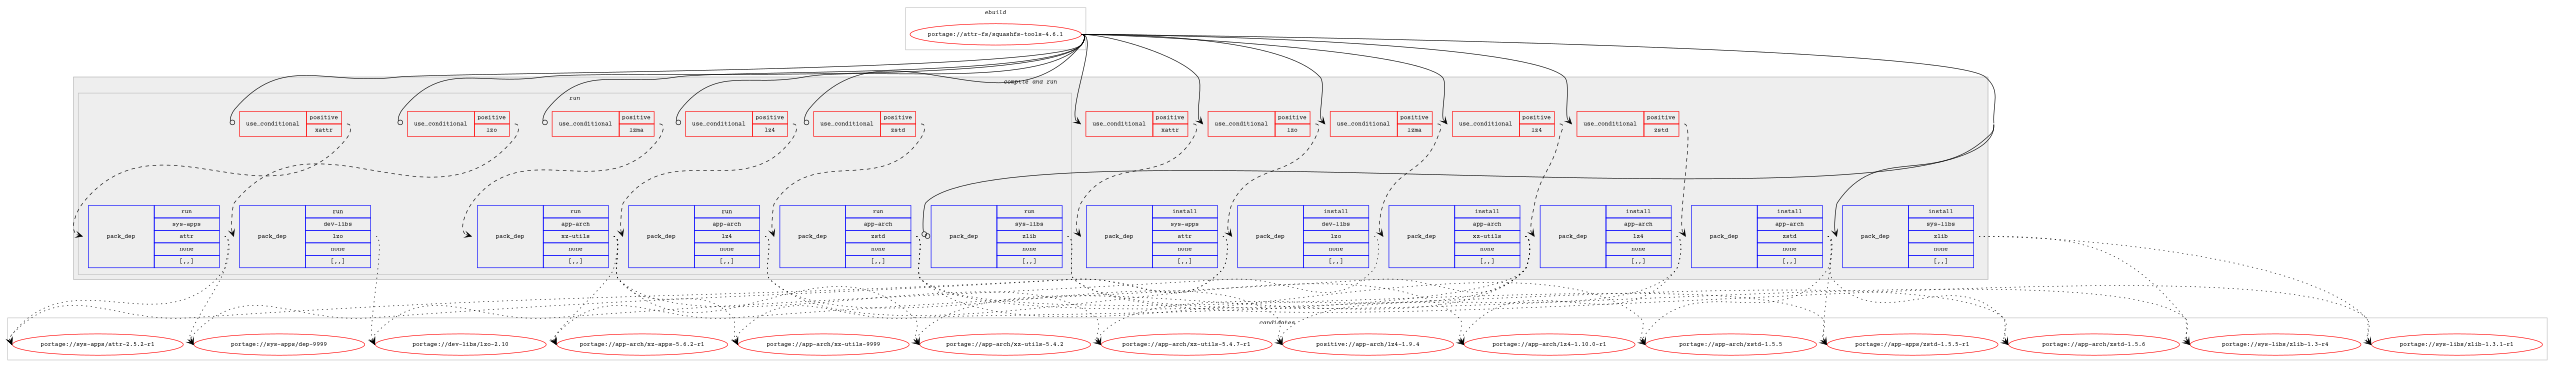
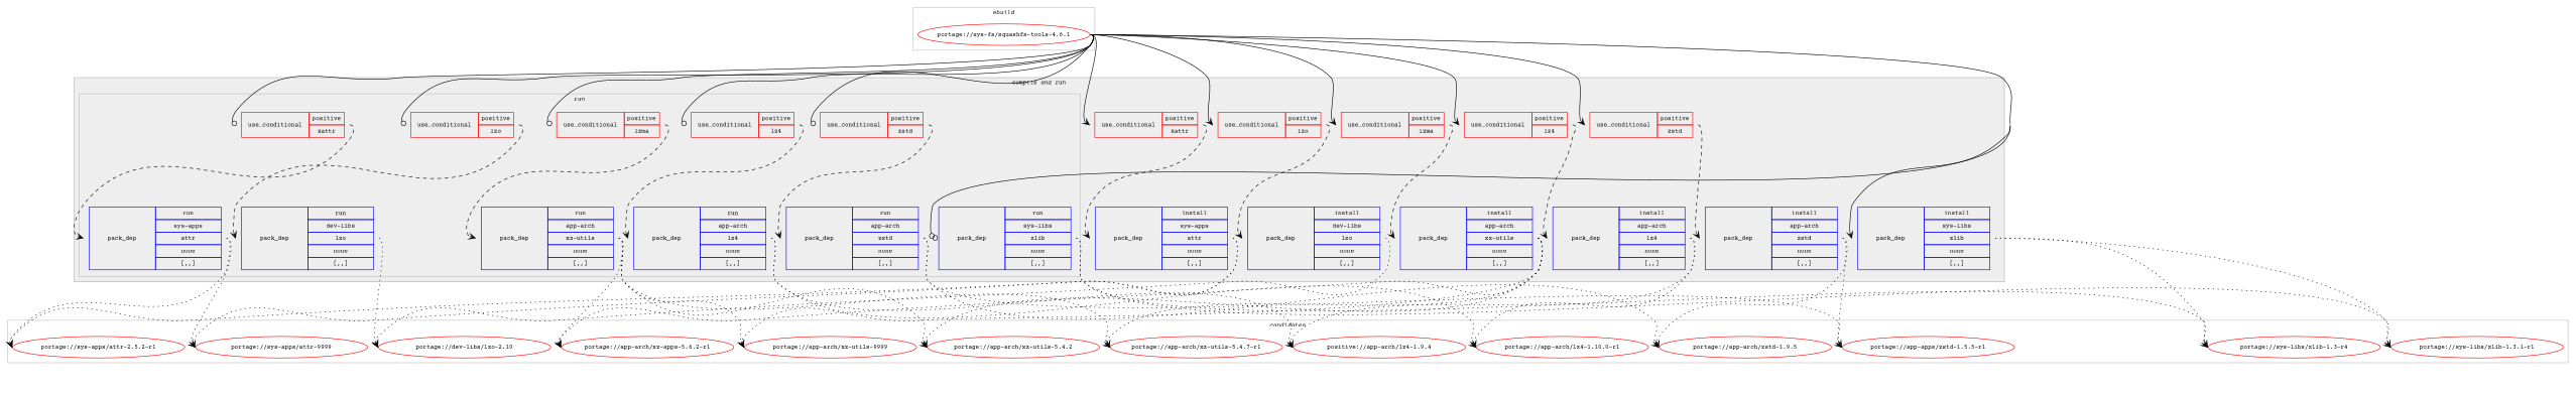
  digraph {
    compound=true
    concentrate=true
    fontname="Courier Prime"
    fontsize=10
    newrank=true
    rankdir=TB
    ranksep=1.5
    node [color=red fontname="Courier Prime" fontsize=10 shape=none]
    edge [arrowhead=vee fontname="Courier Prime" headport=w style=dotted tailport=e weight=100]
-   n1 [label="portage://attr-fs/squashfs-tools-4.6.1" width=4 shape=""]
+   n1 [label="portage://sys-fs/squashfs-tools-4.6.1" width=4 shape=""]
    n2 [color=blue label=<<TABLE BORDER="0" CELLBORDER="1" CELLSPACING="0" CELLPADDING="4" WIDTH="220"><TR><TD ROWSPAN="6" CELLPADDING="30">pack_dep</TD></TR><TR><TD WIDTH="110">install</TD></TR><TR><TD>app-arch</TD></TR><TR><TD>lz4</TD></TR><TR><TD>none</TD></TR><TR><TD>[,,]</TD></TR></TABLE>>]
    n3 [label=<<TABLE BORDER="0" CELLBORDER="1" CELLSPACING="0" CELLPADDING="4"><TR><TD ROWSPAN="3" CELLPADDING="10">use_conditional</TD></TR><TR><TD>positive</TD></TR><TR><TD>lz4</TD></TR></TABLE>>]
    n4 [color=blue label=<<TABLE BORDER="0" CELLBORDER="1" CELLSPACING="0" CELLPADDING="4" WIDTH="220"><TR><TD ROWSPAN="6" CELLPADDING="30">pack_dep</TD></TR><TR><TD WIDTH="110">install</TD></TR><TR><TD>app-arch</TD></TR><TR><TD>xz-utils</TD></TR><TR><TD>none</TD></TR><TR><TD>[,,]</TD></TR></TABLE>>]
    n5 [label=<<TABLE BORDER="0" CELLBORDER="1" CELLSPACING="0" CELLPADDING="4"><TR><TD ROWSPAN="3" CELLPADDING="10">use_conditional</TD></TR><TR><TD>positive</TD></TR><TR><TD>lzma</TD></TR></TABLE>>]
    n6 [color=blue label=<<TABLE BORDER="0" CELLBORDER="1" CELLSPACING="0" CELLPADDING="4" WIDTH="220"><TR><TD ROWSPAN="6" CELLPADDING="30">pack_dep</TD></TR><TR><TD WIDTH="110">install</TD></TR><TR><TD>dev-libs</TD></TR><TR><TD>lzo</TD></TR><TR><TD>none</TD></TR><TR><TD>[,,]</TD></TR></TABLE>>]
    n7 [label=<<TABLE BORDER="0" CELLBORDER="1" CELLSPACING="0" CELLPADDING="4"><TR><TD ROWSPAN="3" CELLPADDING="10">use_conditional</TD></TR><TR><TD>positive</TD></TR><TR><TD>lzo</TD></TR></TABLE>>]
    n8 [color=blue label=<<TABLE BORDER="0" CELLBORDER="1" CELLSPACING="0" CELLPADDING="4" WIDTH="220"><TR><TD ROWSPAN="6" CELLPADDING="30">pack_dep</TD></TR><TR><TD WIDTH="110">install</TD></TR><TR><TD>sys-apps</TD></TR><TR><TD>attr</TD></TR><TR><TD>none</TD></TR><TR><TD>[,,]</TD></TR></TABLE>>]
    n9 [label=<<TABLE BORDER="0" CELLBORDER="1" CELLSPACING="0" CELLPADDING="4"><TR><TD ROWSPAN="3" CELLPADDING="10">use_conditional</TD></TR><TR><TD>positive</TD></TR><TR><TD>xattr</TD></TR></TABLE>>]
    n10 [color=blue label=<<TABLE BORDER="0" CELLBORDER="1" CELLSPACING="0" CELLPADDING="4" WIDTH="220"><TR><TD ROWSPAN="6" CELLPADDING="30">pack_dep</TD></TR><TR><TD WIDTH="110">install</TD></TR><TR><TD>app-arch</TD></TR><TR><TD>zstd</TD></TR><TR><TD>none</TD></TR><TR><TD>[,,]</TD></TR></TABLE>>]
    n11 [label=<<TABLE BORDER="0" CELLBORDER="1" CELLSPACING="0" CELLPADDING="4"><TR><TD ROWSPAN="3" CELLPADDING="10">use_conditional</TD></TR><TR><TD>positive</TD></TR><TR><TD>zstd</TD></TR></TABLE>>]
    n12 [color=blue label=<<TABLE BORDER="0" CELLBORDER="1" CELLSPACING="0" CELLPADDING="4" WIDTH="220"><TR><TD ROWSPAN="6" CELLPADDING="30">pack_dep</TD></TR><TR><TD WIDTH="110">install</TD></TR><TR><TD>sys-libs</TD></TR><TR><TD>zlib</TD></TR><TR><TD>none</TD></TR><TR><TD>[,,]</TD></TR></TABLE>>]
    n13 [color=blue label=<<TABLE BORDER="0" CELLBORDER="1" CELLSPACING="0" CELLPADDING="4" WIDTH="220"><TR><TD ROWSPAN="6" CELLPADDING="30">pack_dep</TD></TR><TR><TD WIDTH="110">run</TD></TR><TR><TD>app-arch</TD></TR><TR><TD>lz4</TD></TR><TR><TD>none</TD></TR><TR><TD>[,,]</TD></TR></TABLE>>]
    n14 [label=<<TABLE BORDER="0" CELLBORDER="1" CELLSPACING="0" CELLPADDING="4"><TR><TD ROWSPAN="3" CELLPADDING="10">use_conditional</TD></TR><TR><TD>positive</TD></TR><TR><TD>lz4</TD></TR></TABLE>>]
    n15 [color=blue label=<<TABLE BORDER="0" CELLBORDER="1" CELLSPACING="0" CELLPADDING="4" WIDTH="220"><TR><TD ROWSPAN="6" CELLPADDING="30">pack_dep</TD></TR><TR><TD WIDTH="110">run</TD></TR><TR><TD>app-arch</TD></TR><TR><TD>xz-utils</TD></TR><TR><TD>none</TD></TR><TR><TD>[,,]</TD></TR></TABLE>>]
    n16 [label=<<TABLE BORDER="0" CELLBORDER="1" CELLSPACING="0" CELLPADDING="4"><TR><TD ROWSPAN="3" CELLPADDING="10">use_conditional</TD></TR><TR><TD>positive</TD></TR><TR><TD>lzma</TD></TR></TABLE>>]
    n17 [color=blue label=<<TABLE BORDER="0" CELLBORDER="1" CELLSPACING="0" CELLPADDING="4" WIDTH="220"><TR><TD ROWSPAN="6" CELLPADDING="30">pack_dep</TD></TR><TR><TD WIDTH="110">run</TD></TR><TR><TD>dev-libs</TD></TR><TR><TD>lzo</TD></TR><TR><TD>none</TD></TR><TR><TD>[,,]</TD></TR></TABLE>>]
    n18 [label=<<TABLE BORDER="0" CELLBORDER="1" CELLSPACING="0" CELLPADDING="4"><TR><TD ROWSPAN="3" CELLPADDING="10">use_conditional</TD></TR><TR><TD>positive</TD></TR><TR><TD>lzo</TD></TR></TABLE>>]
    n19 [color=blue label=<<TABLE BORDER="0" CELLBORDER="1" CELLSPACING="0" CELLPADDING="4" WIDTH="220"><TR><TD ROWSPAN="6" CELLPADDING="30">pack_dep</TD></TR><TR><TD WIDTH="110">run</TD></TR><TR><TD>sys-apps</TD></TR><TR><TD>attr</TD></TR><TR><TD>none</TD></TR><TR><TD>[,,]</TD></TR></TABLE>>]
    n20 [label=<<TABLE BORDER="0" CELLBORDER="1" CELLSPACING="0" CELLPADDING="4"><TR><TD ROWSPAN="3" CELLPADDING="10">use_conditional</TD></TR><TR><TD>positive</TD></TR><TR><TD>xattr</TD></TR></TABLE>>]
    n21 [color=blue label=<<TABLE BORDER="0" CELLBORDER="1" CELLSPACING="0" CELLPADDING="4" WIDTH="220"><TR><TD ROWSPAN="6" CELLPADDING="30">pack_dep</TD></TR><TR><TD WIDTH="110">run</TD></TR><TR><TD>app-arch</TD></TR><TR><TD>zstd</TD></TR><TR><TD>none</TD></TR><TR><TD>[,,]</TD></TR></TABLE>>]
    n22 [label=<<TABLE BORDER="0" CELLBORDER="1" CELLSPACING="0" CELLPADDING="4"><TR><TD ROWSPAN="3" CELLPADDING="10">use_conditional</TD></TR><TR><TD>positive</TD></TR><TR><TD>zstd</TD></TR></TABLE>>]
    n23 [color=blue label=<<TABLE BORDER="0" CELLBORDER="1" CELLSPACING="0" CELLPADDING="4" WIDTH="220"><TR><TD ROWSPAN="6" CELLPADDING="30">pack_dep</TD></TR><TR><TD WIDTH="110">run</TD></TR><TR><TD>sys-libs</TD></TR><TR><TD>zlib</TD></TR><TR><TD>none</TD></TR><TR><TD>[,,]</TD></TR></TABLE>>]
    n24 [label="portage://app-arch/lz4-1.10.0-r1" width=4 shape=""]
    n25 [label="positive://app-arch/lz4-1.9.4" width=4 shape=""]
    n26 [label="portage://sys-libs/zlib-1.3.1-r1" width=4 shape=""]
    n27 [label="portage://sys-libs/zlib-1.3-r4" width=4 shape=""]
    n28 [label="portage://app-arch/xz-utils-9999" width=4 shape=""]
    n29 [label="portage://app-arch/xz-apps-5.6.2-r1" width=4 shape=""]
    n30 [label="portage://app-arch/xz-utils-5.4.7-r1" width=4 shape=""]
    n31 [label="portage://app-arch/xz-utils-5.4.2" width=4 shape=""]
    n32 [label="portage://dev-libs/lzo-2.10" width=4 shape=""]
-   n33 [label="portage://sys-apps/dep-9999" width=4 shape=""]
+   n33 [label="portage://sys-apps/attr-9999" width=4 shape=""]
    n34 [label="portage://sys-apps/attr-2.5.2-r1" width=4 shape=""]
-   n35 [label="portage://app-arch/zstd-1.5.6" width=4 shape=""]
    n36 [label="portage://app-apps/zstd-1.5.5-r1" width=4 shape=""]
-   n37 [label="portage://app-arch/zstd-1.5.5" width=4 shape=""]
+   n37 [label="portage://app-arch/zstd-1.9.5" width=4 shape=""]
    subgraph cluster_1 {
      color=gray
      label=<<i>ebuild</i>>
      n1
    }
    subgraph cluster_2 {
      color=gray
      label=<<i>dependencies</i>>
      subgraph cluster_3 {
        color=gray
        fillcolor="#eeeeee"
        label=<<i>compile</i>>
        style=filled
        subgraph sub_4 {
          color=gray
          fillcolor="#eeeeee"
          label=<<i>compile</i>>
          style=filled
          n3
          subgraph sub_5 {
            color=gray
            fillcolor="#eeeeee"
            label=<<i>compile</i>>
            style=filled
            n2
          }
        }
        subgraph sub_6 {
          color=gray
          fillcolor="#eeeeee"
          label=<<i>compile</i>>
          style=filled
          n5
          subgraph sub_7 {
            color=gray
            fillcolor="#eeeeee"
            label=<<i>compile</i>>
            style=filled
            n4
          }
        }
        subgraph sub_8 {
          color=gray
          fillcolor="#eeeeee"
          label=<<i>compile</i>>
          style=filled
          n7
          subgraph sub_9 {
            color=gray
            fillcolor="#eeeeee"
            label=<<i>compile</i>>
            style=filled
            n6
          }
        }
        subgraph sub_10 {
          color=gray
          fillcolor="#eeeeee"
          label=<<i>compile</i>>
          style=filled
          n9
          subgraph sub_11 {
            color=gray
            fillcolor="#eeeeee"
            label=<<i>compile</i>>
            style=filled
            n8
          }
        }
        subgraph sub_12 {
          color=gray
          fillcolor="#eeeeee"
          label=<<i>compile</i>>
          style=filled
          n11
          subgraph sub_13 {
            color=gray
            fillcolor="#eeeeee"
            label=<<i>compile</i>>
            style=filled
            n10
          }
        }
        subgraph sub_14 {
          color=gray
          fillcolor="#eeeeee"
          label=<<i>compile</i>>
          style=filled
          n12
        }
      }
      subgraph cluster_15 {
        color=gray
        fillcolor="#eeeeee"
        label=<<i>compile and run</i>>
        style=filled
      }
      subgraph cluster_16 {
        color=gray
        fillcolor="#eeeeee"
        label=<<i>run</i>>
        style=filled
        subgraph sub_17 {
          color=gray
          fillcolor="#eeeeee"
          label=<<i>run</i>>
          style=filled
          n14
          subgraph sub_18 {
            color=gray
            fillcolor="#eeeeee"
            label=<<i>run</i>>
            style=filled
            n13
          }
        }
        subgraph sub_19 {
          color=gray
          fillcolor="#eeeeee"
          label=<<i>run</i>>
          style=filled
          n16
          subgraph sub_20 {
            color=gray
            fillcolor="#eeeeee"
            label=<<i>run</i>>
            style=filled
            n15
          }
        }
        subgraph sub_21 {
          color=gray
          fillcolor="#eeeeee"
          label=<<i>run</i>>
          style=filled
          n18
          subgraph sub_22 {
            color=gray
            fillcolor="#eeeeee"
            label=<<i>run</i>>
            style=filled
            n17
          }
        }
        subgraph sub_23 {
          color=gray
          fillcolor="#eeeeee"
          label=<<i>run</i>>
          style=filled
          n20
          subgraph sub_24 {
            color=gray
            fillcolor="#eeeeee"
            label=<<i>run</i>>
            style=filled
            n19
          }
        }
        subgraph sub_25 {
          color=gray
          fillcolor="#eeeeee"
          label=<<i>run</i>>
          style=filled
          n22
          subgraph sub_26 {
            color=gray
            fillcolor="#eeeeee"
            label=<<i>run</i>>
            style=filled
            n21
          }
        }
        subgraph sub_27 {
          color=gray
          fillcolor="#eeeeee"
          label=<<i>run</i>>
          style=filled
          n23
        }
      }
    }
    subgraph cluster_28 {
      color=gray
      label=<<i>candidates</i>>
      rank=same
      subgraph sub_29 {
        color=black
        label=<<i>candidates</i>>
        nodesep=1
        rank=same
        n26
        n27
      }
      subgraph sub_30 {
        color=black
        label=<<i>candidates</i>>
        nodesep=1
        rank=same
        n24
        n25
      }
      subgraph sub_31 {
        color=black
        label=<<i>candidates</i>>
        nodesep=1
        rank=same
        n26
        n27
      }
      subgraph sub_32 {
        color=black
        label=<<i>candidates</i>>
        nodesep=1
        rank=same
        n28
        n29
        n30
        n31
      }
      subgraph sub_33 {
        color=black
        label=<<i>candidates</i>>
        nodesep=1
        rank=same
        n32
      }
      subgraph sub_34 {
        color=black
        label=<<i>candidates</i>>
        nodesep=1
        rank=same
        n33
        n34
      }
      subgraph sub_35 {
        color=black
        label=<<i>candidates</i>>
        nodesep=1
        rank=same
-       n35
        n36
        n37
      }
      subgraph sub_36 {
        color=black
        label=<<i>candidates</i>>
        nodesep=1
        rank=same
        n24
        n25
      }
      subgraph sub_37 {
        color=black
        label=<<i>candidates</i>>
        nodesep=1
        rank=same
        n28
        n29
        n30
        n31
      }
      subgraph sub_38 {
        color=black
        label=<<i>candidates</i>>
        nodesep=1
        rank=same
        n32
      }
      subgraph sub_39 {
        color=black
        label=<<i>candidates</i>>
        nodesep=1
        rank=same
        n33
        n34
      }
      subgraph sub_40 {
        color=black
        label=<<i>candidates</i>>
        nodesep=1
        rank=same
-       n35
        n36
        n37
      }
    }
    n1 -> n3 [style=solid weight=20]
    n1 -> n5 [style=solid weight=20]
    n1 -> n7 [style=solid weight=20]
    n1 -> n9 [style=solid weight=20]
    n1 -> n11 [style=solid weight=20]
    n1 -> n12 [style=solid weight=20]
    n1 -> n14 [arrowhead=odot style=solid weight=20]
    n1 -> n16 [arrowhead=odot style=solid weight=20]
    n1 -> n18 [arrowhead=odot style=solid weight=20]
    n1 -> n20 [arrowhead=odot style=solid weight=20]
    n1 -> n22 [arrowhead=odot style=solid weight=20]
    n1 -> n23 [arrowhead=odot style=solid weight=20]
    n2 -> n24
    n2 -> n25
    n3 -> n2 [style=dashed weight=20]
    n4 -> n28
    n4 -> n29
    n4 -> n30
    n4 -> n31
    n5 -> n4 [style=dashed weight=20]
    n6 -> n32
    n7 -> n6 [style=dashed weight=20]
    n8 -> n33
    n8 -> n34
    n9 -> n8 [style=dashed weight=20]
-   n10 -> n35
    n10 -> n36
    n10 -> n37
    n11 -> n10 [style=dashed weight=20]
    n12 -> n26
    n12 -> n27
    n13 -> n24
    n13 -> n25
    n14 -> n13 [style=dashed weight=20]
    n15 -> n28
    n15 -> n29
    n15 -> n30
    n15 -> n31
    n16 -> n15 [style=dashed weight=20]
    n17 -> n32
    n18 -> n17 [style=dashed weight=20]
    n19 -> n33
    n19 -> n34
    n20 -> n19 [style=dashed weight=20]
-   n21 -> n35
    n21 -> n36
    n21 -> n37
    n22 -> n21 [style=dashed weight=20]
    n23 -> n26
    n23 -> n27
  }
